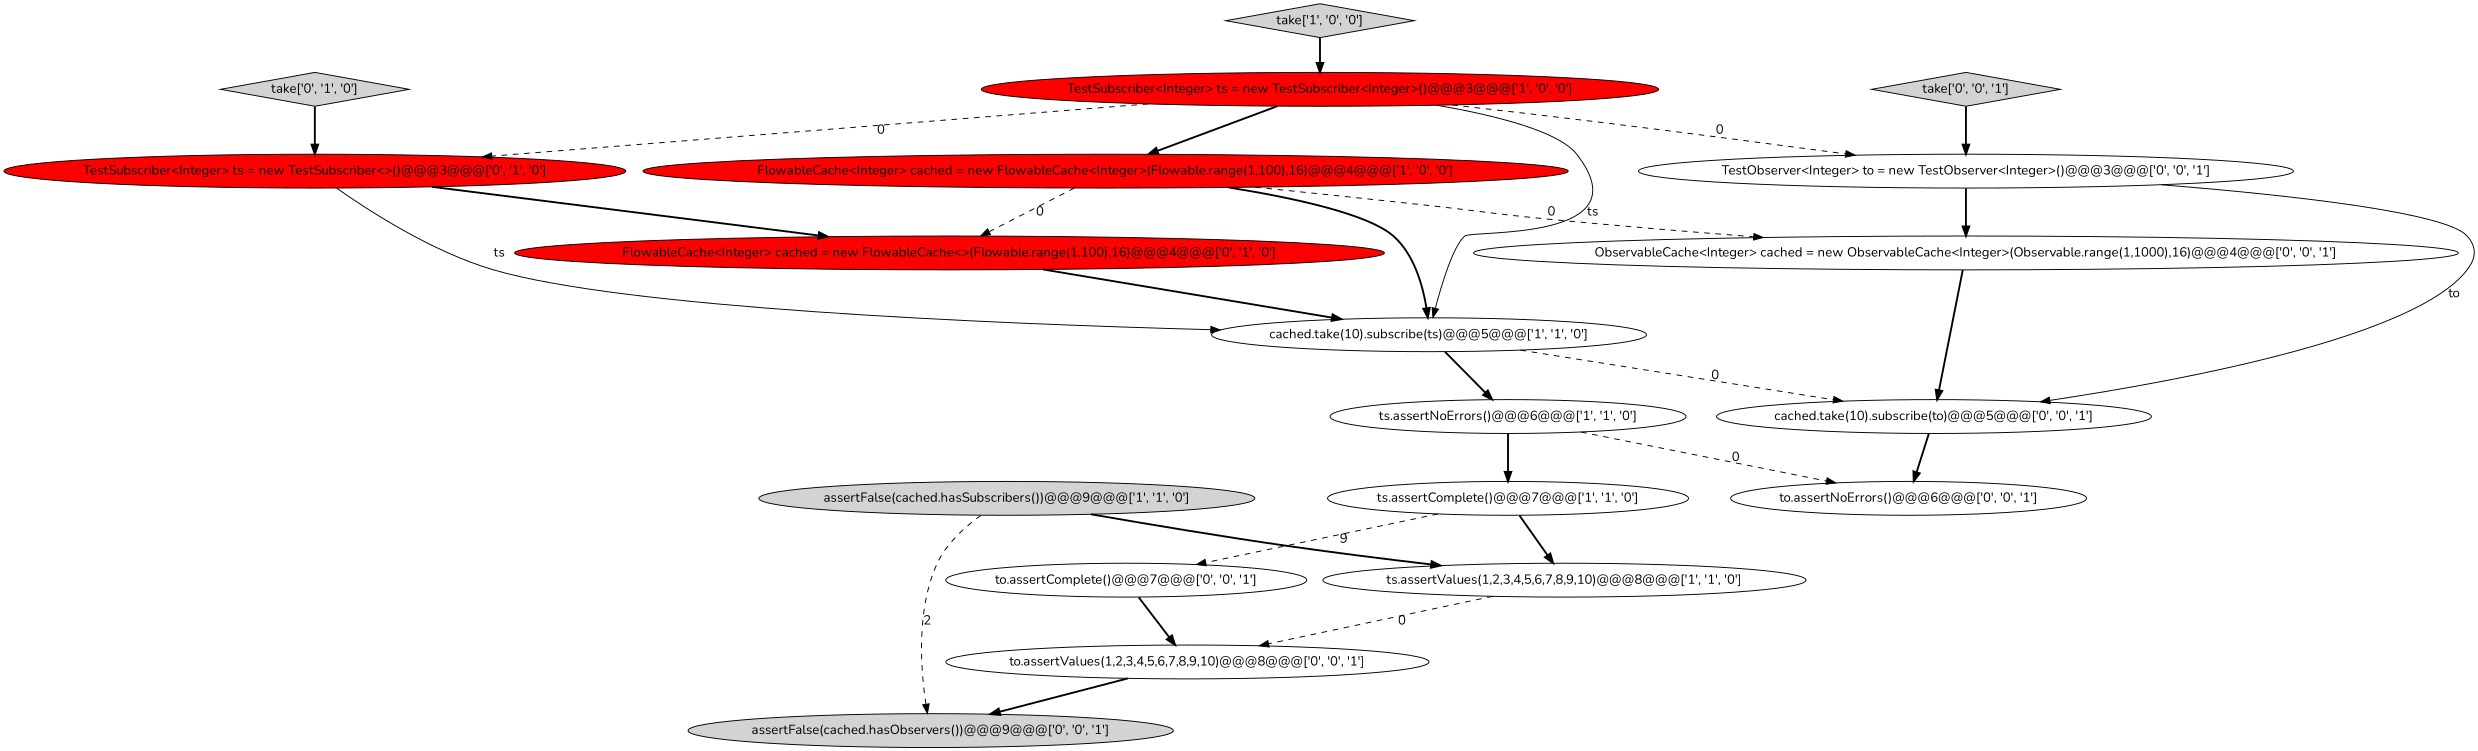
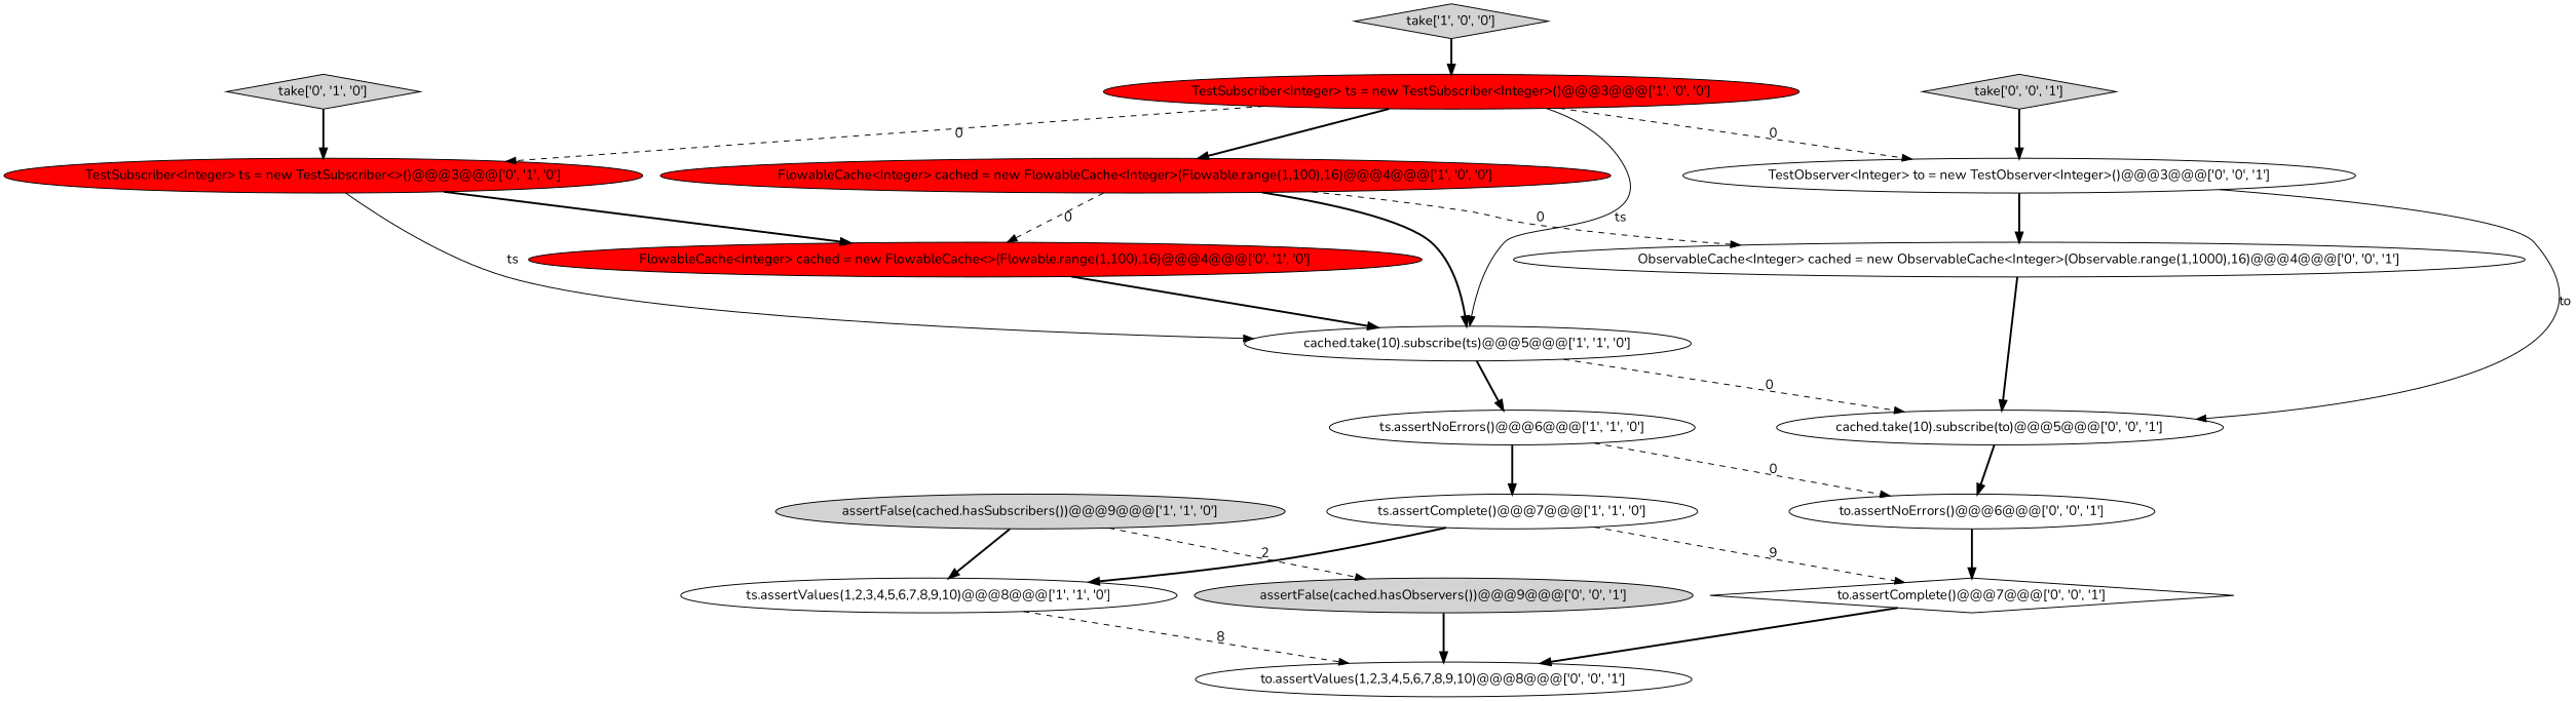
  digraph {
    fontname=Nunito
    node [fillcolor=white fontname=Nunito shape=ellipse style=filled]
    edge [fontname=Nunito style=bold]
-   n1 [label="to.assertComplete()@@@7@@@['0', '0', '1']"]
+   n1 [label="to.assertComplete()@@@7@@@['0', '0', '1']" shape=diamond]
    n2 [label="to.assertValues(1,2,3,4,5,6,7,8,9,10)@@@8@@@['0', '0', '1']"]
    n3 [fillcolor=lightgray label="assertFalse(cached.hasObservers())@@@9@@@['0', '0', '1']"]
    n4 [fillcolor=red label="TestSubscriber<Integer> ts = new TestSubscriber<Integer>()@@@3@@@['1', '0', '0']"]
    n5 [label="cached.take(10).subscribe(ts)@@@5@@@['1', '1', '0']"]
    n6 [fillcolor=red label="TestSubscriber<Integer> ts = new TestSubscriber<>()@@@3@@@['0', '1', '0']"]
    n7 [label="TestObserver<Integer> to = new TestObserver<Integer>()@@@3@@@['0', '0', '1']"]
    n8 [fillcolor=red label="FlowableCache<Integer> cached = new FlowableCache<Integer>(Flowable.range(1,100),16)@@@4@@@['1', '0', '0']"]
    n9 [label="ts.assertNoErrors()@@@6@@@['1', '1', '0']"]
    n10 [label="cached.take(10).subscribe(to)@@@5@@@['0', '0', '1']"]
    n11 [fillcolor=red label="FlowableCache<Integer> cached = new FlowableCache<>(Flowable.range(1,100),16)@@@4@@@['0', '1', '0']"]
    n12 [label="ObservableCache<Integer> cached = new ObservableCache<Integer>(Observable.range(1,1000),16)@@@4@@@['0', '0', '1']"]
    n13 [label="to.assertNoErrors()@@@6@@@['0', '0', '1']"]
    n14 [label="ts.assertComplete()@@@7@@@['1', '1', '0']"]
    n15 [fillcolor=lightgray label="take['0', '1', '0']" shape=diamond]
    n16 [fillcolor=lightgray label="take['1', '0', '0']" shape=diamond]
    n17 [fillcolor=lightgray label="take['0', '0', '1']" shape=diamond]
    n18 [fillcolor=lightgray label="assertFalse(cached.hasSubscribers())@@@9@@@['1', '1', '0']"]
    n19 [label="ts.assertValues(1,2,3,4,5,6,7,8,9,10)@@@8@@@['1', '1', '0']"]
    n1 -> n2
-   n2 -> n3
+   n3 -> n2
    n4 -> n5 [label=ts style=solid]
    n4 -> n6 [label=0 style=dashed]
    n4 -> n7 [label=0 style=dashed]
    n4 -> n8
    n5 -> n9
    n5 -> n10 [label=0 style=dashed]
    n6 -> n5 [label=ts style=solid]
    n6 -> n11
    n7 -> n10 [label=to style=solid]
    n7 -> n12
    n8 -> n5
    n8 -> n11 [label=0 style=dashed]
    n8 -> n12 [label=0 style=dashed]
    n9 -> n13 [label=0 style=dashed]
    n9 -> n14
    n10 -> n13
    n11 -> n5
    n12 -> n10
+   n13 -> n1
    n14 -> n1 [label=9 style=dashed]
    n14 -> n19
    n15 -> n6
    n16 -> n4
    n17 -> n7
    n18 -> n3 [label=2 style=dashed]
    n18 -> n19
-   n19 -> n2 [label=0 style=dashed]
+   n19 -> n2 [label=8 style=dashed]
  }
